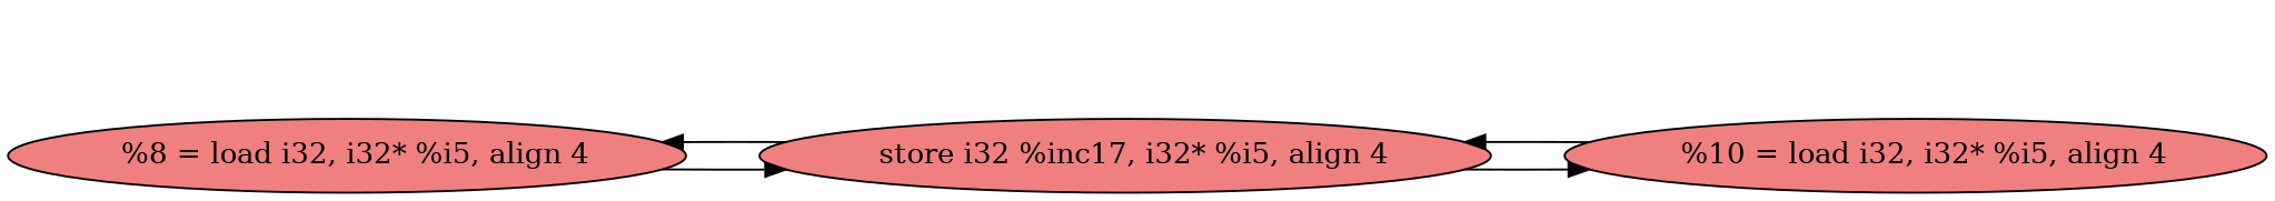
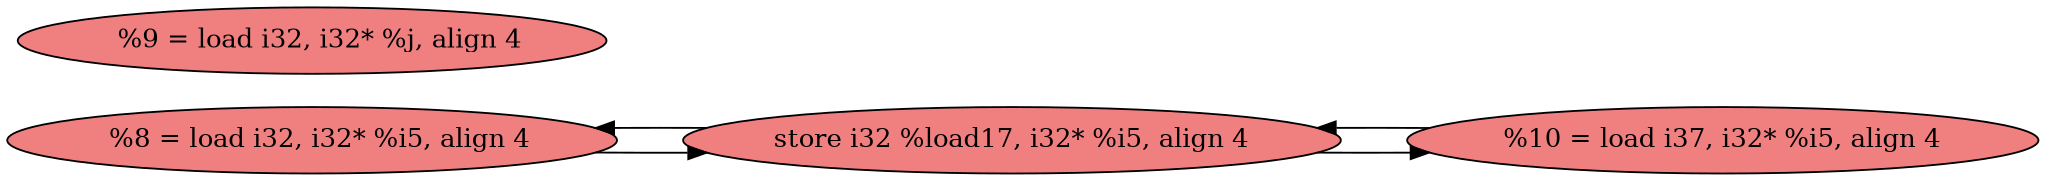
  digraph {
    rankdir=LR
    node [fillcolor=lightcoral shape=ellipse style=filled]
    n1 [label="  %8 = load i32, i32* %i5, align 4"]
-   n2 [label="  store i32 %inc17, i32* %i5, align 4"]
-   n3 [label="  %10 = load i32, i32* %i5, align 4"]
+   n2 [label="store i32 %load17, i32* %i5, align 4"]
+   n3 [label="%10 = load i37, i32* %i5, align 4"]
+   n4 [label="  %9 = load i32, i32* %j, align 4"]
    n1 -> n2
    n2 -> n1
    n2 -> n3
    n3 -> n2
  }
